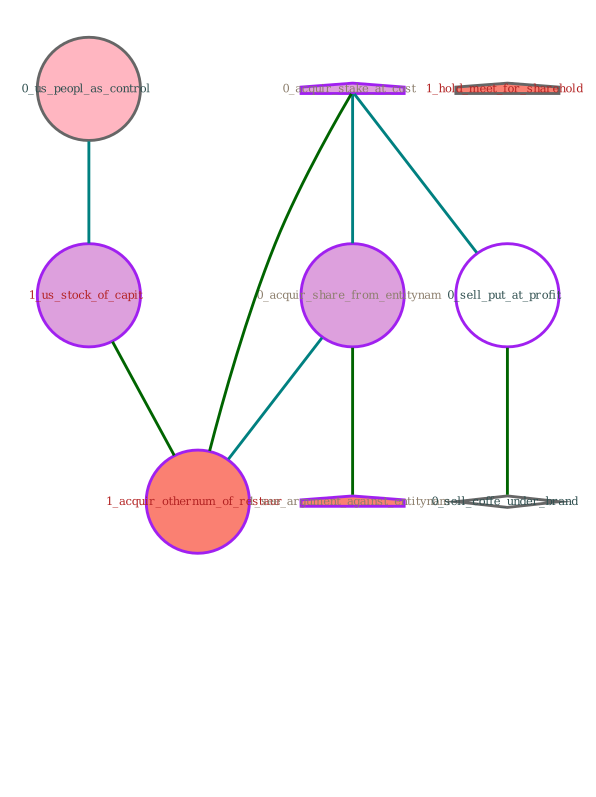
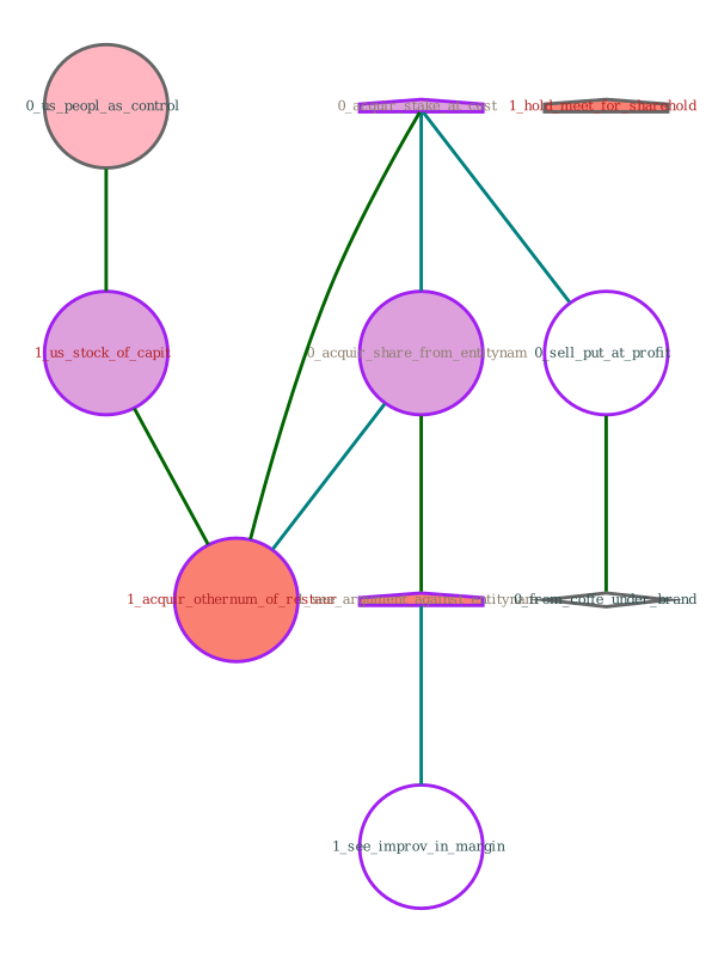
  graph {
    node [color=purple fillcolor=plum fixedsize=true fontcolor="#2f4f4f" fontsize=4 shape=circle style=filled]
    edge [color=teal w=1]
    "0_acquir_stake_at_cost " [fontcolor="#8b7d6b" height=.06 shape=house width=.5]
    "0_acquir_share_from_entitynam " [fontcolor="#8b7d6b" height=.06 width=.5]
    "1_see_argument_against_entitynam " [fillcolor=salmon fontcolor="#8b7d6b" height=.06 shape=house width=.5]
    "1_us_stock_of_capit " [fontcolor="#b22222" height=.06 width=.5]
    "1_hold_meet_for_sharehold " [color=gray40 fillcolor=salmon fontcolor="#b22222" height=.06 shape=house width=.5]
    "1_acquir_othernum_of_restaur " [fillcolor=salmon fontcolor="#b22222" height=.06 width=.5]
    "0_sell_put_at_profit " [fillcolor=white height=.06 width=.5]
-   "0_sell_coffe_under_brand " [color=gray40 fillcolor=white height=.06 shape=diamond width=.5]
+   "1_see_improv_in_margin " [fillcolor=white height=.06 width=.5]
+   "0_sell_coffe_under_brand " [color=gray40 fillcolor=white height=.06 shape=diamond width=.5 label="0_from_coffe_under_brand"]
    "0_us_peopl_as_control " [color=gray40 fillcolor=lightpink height=.06 width=.5]
    subgraph sub_1 {
      "0_acquir_stake_at_cost "
      "0_acquir_share_from_entitynam "
      "1_see_argument_against_entitynam "
    }
    subgraph sub_2 {
      "1_us_stock_of_capit "
      "1_hold_meet_for_sharehold "
      "1_acquir_othernum_of_restaur "
    }
    "0_acquir_stake_at_cost " -- "0_acquir_share_from_entitynam "
    "0_acquir_stake_at_cost " -- "1_acquir_othernum_of_restaur " [color=darkgreen]
    "0_acquir_stake_at_cost " -- "0_sell_put_at_profit "
    "0_acquir_share_from_entitynam " -- "1_see_argument_against_entitynam " [color=darkgreen]
    "0_acquir_share_from_entitynam " -- "1_acquir_othernum_of_restaur "
+   "1_see_argument_against_entitynam " -- "1_see_improv_in_margin "
    "1_us_stock_of_capit " -- "1_acquir_othernum_of_restaur " [color=darkgreen]
    "0_sell_put_at_profit " -- "0_sell_coffe_under_brand " [color=darkgreen]
-   "0_us_peopl_as_control " -- "1_us_stock_of_capit "
+   "0_us_peopl_as_control " -- "1_us_stock_of_capit " [color=darkgreen]
  }
